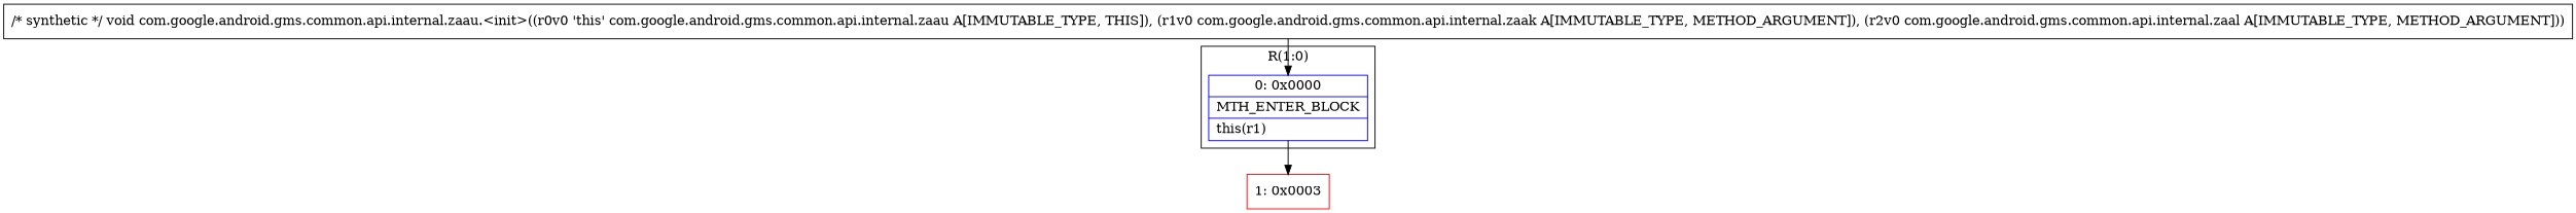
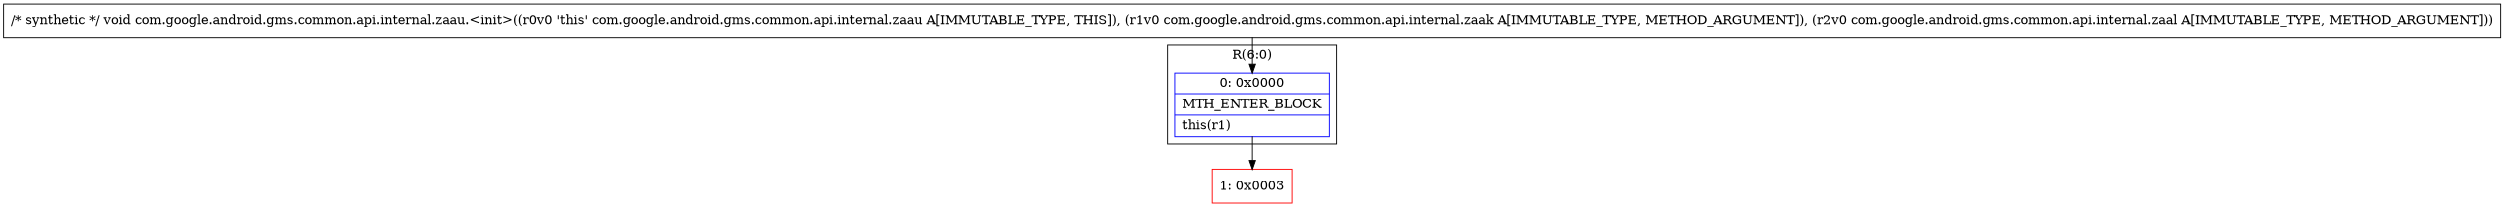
  digraph {
    node [shape=record]
    n1 [color=blue label="{0\:\ 0x0000|MTH_ENTER_BLOCK\l|this(r1)\l}"]
    n2 [color=red label="{1\:\ 0x0003}"]
    n3 [label="{\/* synthetic *\/ void com.google.android.gms.common.api.internal.zaau.\<init\>((r0v0 'this' com.google.android.gms.common.api.internal.zaau A[IMMUTABLE_TYPE, THIS]), (r1v0 com.google.android.gms.common.api.internal.zaak A[IMMUTABLE_TYPE, METHOD_ARGUMENT]), (r2v0 com.google.android.gms.common.api.internal.zaal A[IMMUTABLE_TYPE, METHOD_ARGUMENT])) }"]
    subgraph cluster_1 {
-     label="R(1:0)"
+     label="R(6:0)"
      n1
    }
    n1 -> n2
    n3 -> n1
  }
